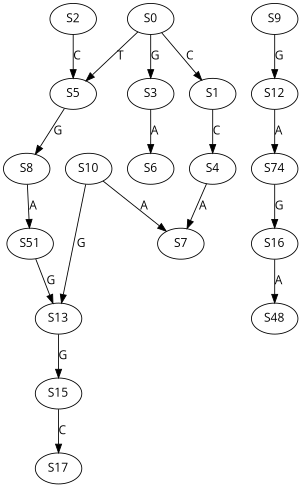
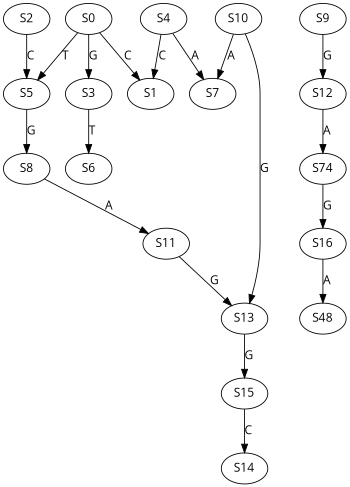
  strict digraph {
    fontname="Open Sans"
    node [fontname="Open Sans"]
    edge [fontname="Open Sans"]
    S0
    S1
    S3
    S5
    S4
    S2
    S6
    S7
    S8
-   S11 [label=S51]
+   S11
    S9
    S12
    S10
    S13
    n15 [label=S74]
    S15
    S16
-   S17
+   S17 [label=S14]
    n19 [label=S48]
    S0 -> S1 [label=C]
    S0 -> S3 [label=G]
    S0 -> S5 [label=T]
-   S1 -> S4 [label=C]
-   S3 -> S6 [label=A]
+   S4 -> S1 [label=C]
+   S3 -> S6 [label=T]
    S5 -> S8 [label=G]
    S4 -> S7 [label=A]
    S2 -> S5 [label=C]
    S8 -> S11 [label=A]
    S11 -> S13 [label=G]
    S9 -> S12 [label=G]
    S12 -> n15 [label=A]
    S10 -> S7 [label=A]
    S10 -> S13 [label=G]
    S13 -> S15 [label=G]
    n15 -> S16 [label=G]
    S15 -> S17 [label=C]
    S16 -> n19 [label=A]
  }
